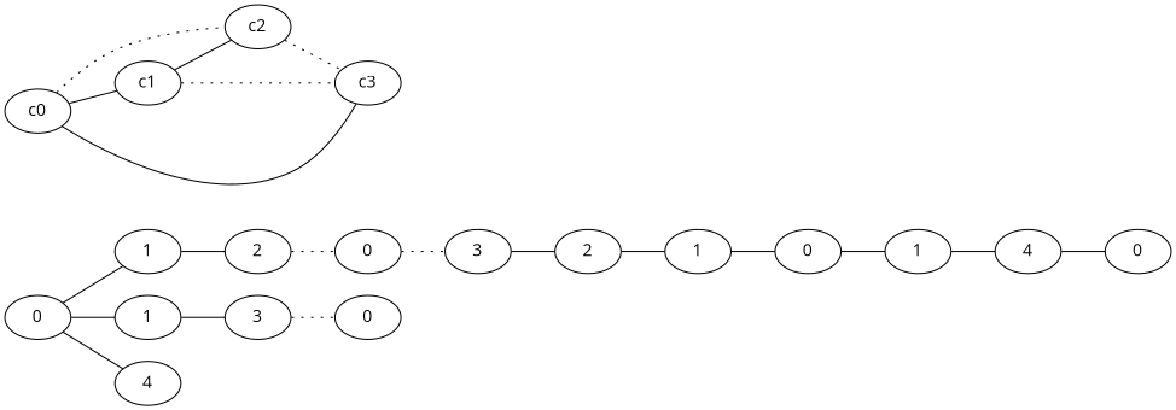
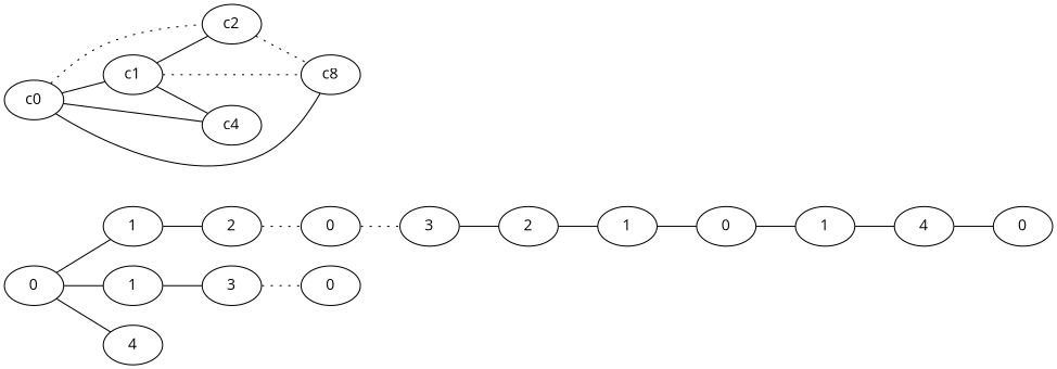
  graph {
    fontname="Open Sans"
    rankdir=LR
    node [fontname="Open Sans"]
    edge [fontname="Open Sans"]
    n1 [label=0]
    n2 [label=1]
    n3 [label=1]
    n4 [label=4]
    n5 [label=2]
    n6 [label=3]
    n7 [label=0]
    n8 [label=3]
    n9 [label=2]
    n10 [label=1]
    n11 [label=0]
    n12 [label=1]
    n13 [label=4]
    n14 [label=0]
    n15 [label=0]
    c0
    c1
    c2
-   c3
+   c3 [label=c8]
+   c4
    n1 -- n2
    n1 -- n3
    n1 -- n4
    n2 -- n5
    n3 -- n6
    n5 -- n7 [style=dotted]
    n6 -- n15 [style=dotted]
    n7 -- n8 [style=dotted]
    n8 -- n9
    n9 -- n10
    n10 -- n11
    n11 -- n12
    n12 -- n13
    n13 -- n14
    c0 -- c1
    c0 -- c2 [style=dotted]
    c0 -- c3 [style=solid]
+   c0 -- c4
    c1 -- c2
    c1 -- c3 [style=dotted]
+   c1 -- c4
    c2 -- c3 [style=dotted]
  }
